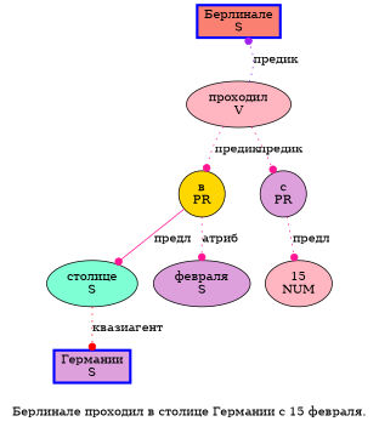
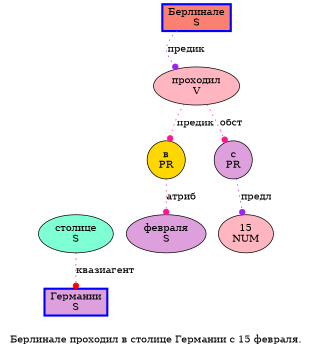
  digraph {
    label="Берлинале проходил в столице Германии с 15 февраля."
    node [fillcolor=plum penwidth=1 shape=ellipse style=filled]
    edge [arrowhead=dot color=deeppink style=dotted]
    n1 [color=blue fillcolor=salmon label="Берлинале\nS" penwidth=3 shape=box]
    n2 [fillcolor=lightpink label="проходил\nV"]
    n3 [fillcolor=gold label="в\nPR"]
    n4 [label="с\nPR"]
    n5 [fillcolor=aquamarine label="столице\nS"]
    n6 [label="февраля\nS"]
    n7 [fillcolor=lightpink label="15\nNUM"]
    n8 [color=blue label="Германии\nS" penwidth=3 shape=box]
-   n2 -> n1 [color=purple label="предик"]
+   n1 -> n2 [color=purple label="предик"]
    n2 -> n3 [label="предик"]
-   n2 -> n4 [label="предик"]
-   n3 -> n5 [label="предл" style=solid]
+   n2 -> n4 [label="обст"]
    n3 -> n6 [label="атриб"]
-   n4 -> n7 [label="предл"]
+   n4 -> n7 [color=purple label="предл"]
    n5 -> n8 [color=red label="квазиагент"]
  }
